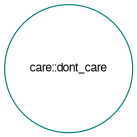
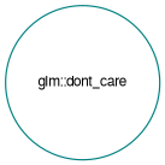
  digraph {
    rankdir=TB
-   n1 [color=teal fillcolor=white fontname=FreeSans fontsize=10 height=0.2 label="care::dont_care" shape=circle style=filled width=0.4]
+   n1 [color=teal fillcolor=white fontname=FreeSans fontsize=10 height=0.2 label="glm::dont_care" shape=circle style=filled width=0.4]
  }
